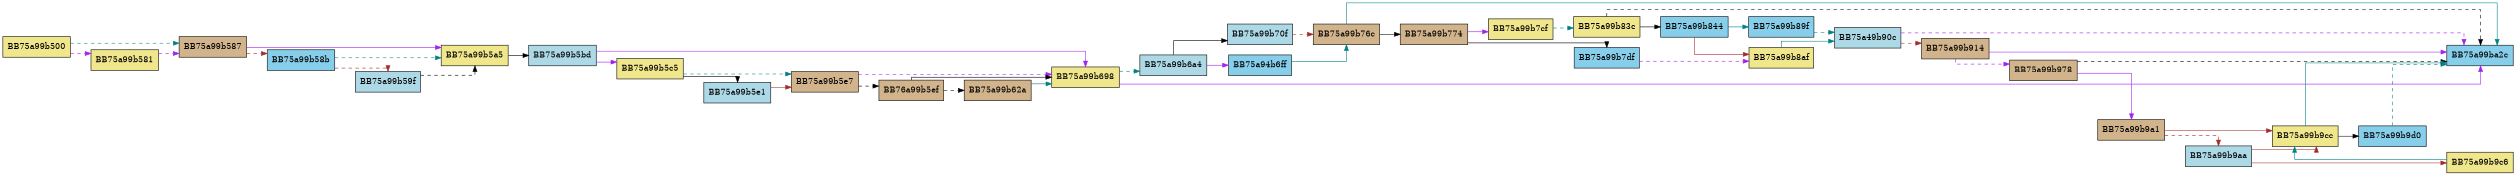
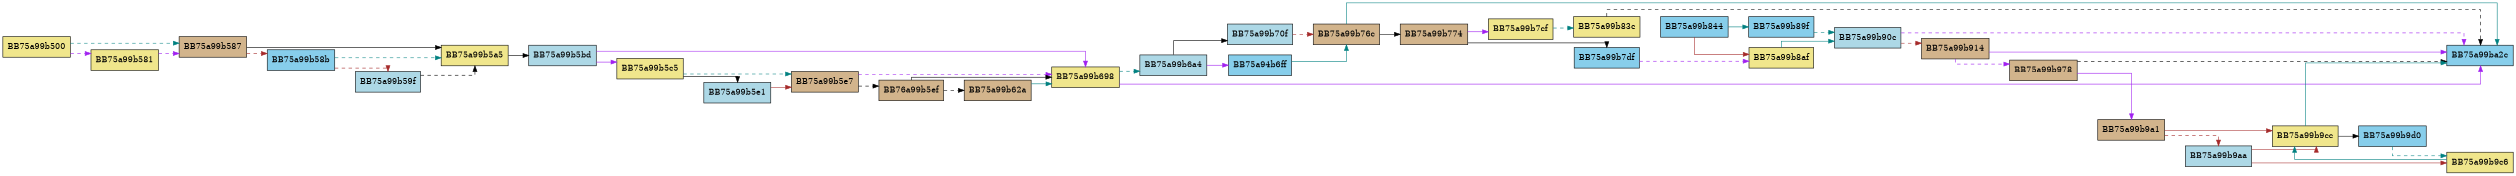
  digraph {
    rankdir=LR
    splines=ortho
    node [fillcolor=khaki shape=box style=filled]
    edge [color=purple style=solid]
    BB75a99b587 [fillcolor=tan]
    BB75a99b500
    BB75a99b581
    BB75a99b5a5
    BB75a99b58b [fillcolor=skyblue]
    BB75a99b5bd [fillcolor=lightblue]
    BB75a99b59f [fillcolor=lightblue]
    BB75a99b698
    BB75a99b5c5
    BB75a99ba2c [fillcolor=skyblue]
    BB75a99b6a4 [fillcolor=lightblue]
    BB75a99b5e7 [fillcolor=tan]
    BB75a99b5e1 [fillcolor=lightblue]
    BB75a99b70f [fillcolor=lightblue]
    n15 [fillcolor=skyblue label=BB75a94b6ff]
    n16 [fillcolor=tan label=BB76a99b5ef]
    BB75a99b62a [fillcolor=tan]
    BB75a99b76c [fillcolor=tan]
    BB75a99b774 [fillcolor=tan]
    BB75a99b7df [fillcolor=skyblue]
    BB75a99b7cf
    BB75a99b8af
    BB75a99b83c
    BB75a99b844 [fillcolor=skyblue]
    BB75a99b89f [fillcolor=skyblue]
-   BB75a99b90c [fillcolor=lightblue label=BB75a49b90c]
+   BB75a99b90c [fillcolor=lightblue]
    BB75a99b914 [fillcolor=tan]
    BB75a99b978 [fillcolor=tan]
    BB75a99b9a1 [fillcolor=tan]
    BB75a99b9cc
    BB75a99b9aa [fillcolor=lightblue]
    BB75a99b9d0 [fillcolor=skyblue]
    BB75a99b9c6
-   BB75a99b587 -> BB75a99b5a5
+   BB75a99b587 -> BB75a99b5a5 [color=black]
    BB75a99b587 -> BB75a99b58b [color=brown style=dashed]
    BB75a99b500 -> BB75a99b587 [color=teal style=dashed]
    BB75a99b500 -> BB75a99b581 [style=dashed]
    BB75a99b581 -> BB75a99b587 [style=dashed]
    BB75a99b5a5 -> BB75a99b5bd [color=black]
    BB75a99b58b -> BB75a99b5a5 [color=teal style=dashed]
    BB75a99b58b -> BB75a99b59f [color=brown style=dashed]
    BB75a99b5bd -> BB75a99b698
    BB75a99b5bd -> BB75a99b5c5
    BB75a99b59f -> BB75a99b5a5 [color=black style=dashed]
    BB75a99b698 -> BB75a99ba2c
    BB75a99b698 -> BB75a99b6a4 [color=teal style=dashed]
    BB75a99b5c5 -> BB75a99b5e7 [color=teal style=dashed]
    BB75a99b5c5 -> BB75a99b5e1 [color=black]
    BB75a99b6a4 -> BB75a99b70f [color=black]
    BB75a99b6a4 -> n15
    BB75a99b5e7 -> BB75a99b698 [style=dashed]
    BB75a99b5e7 -> n16 [color=black style=dashed]
    BB75a99b5e1 -> BB75a99b5e7 [color=brown]
    BB75a99b70f -> BB75a99b76c [color=brown style=dashed]
    n15 -> BB75a99b76c [color=teal]
    n16 -> BB75a99b698 [color=black]
    n16 -> BB75a99b62a [color=black style=dashed]
    BB75a99b62a -> BB75a99b698 [color=teal]
    BB75a99b76c -> BB75a99ba2c [color=teal]
    BB75a99b76c -> BB75a99b774 [color=black]
    BB75a99b774 -> BB75a99b7df [color=black]
    BB75a99b774 -> BB75a99b7cf
    BB75a99b7df -> BB75a99b8af [style=dashed]
    BB75a99b7cf -> BB75a99b83c [color=teal style=dashed]
    BB75a99b8af -> BB75a99b90c [color=teal]
    BB75a99b83c -> BB75a99ba2c [color=black style=dashed]
-   BB75a99b83c -> BB75a99b844 [color=black]
    BB75a99b844 -> BB75a99b8af [color=brown]
    BB75a99b844 -> BB75a99b89f [color=teal]
    BB75a99b89f -> BB75a99b90c [color=teal style=dashed]
    BB75a99b90c -> BB75a99ba2c [style=dashed]
    BB75a99b90c -> BB75a99b914 [color=brown style=dashed]
    BB75a99b914 -> BB75a99ba2c
    BB75a99b914 -> BB75a99b978 [style=dashed]
    BB75a99b978 -> BB75a99ba2c [color=black style=dashed]
    BB75a99b978 -> BB75a99b9a1
    BB75a99b9a1 -> BB75a99b9cc [color=brown]
    BB75a99b9a1 -> BB75a99b9aa [color=brown style=dashed]
    BB75a99b9cc -> BB75a99ba2c [color=teal]
    BB75a99b9cc -> BB75a99b9d0 [color=black]
    BB75a99b9aa -> BB75a99b9cc [color=brown]
    BB75a99b9aa -> BB75a99b9c6 [color=brown]
-   BB75a99b9d0 -> BB75a99ba2c [color=teal style=dashed]
+   BB75a99b9d0 -> BB75a99b9c6 [color=teal style=dashed]
    BB75a99b9c6 -> BB75a99b9cc [color=teal]
  }
